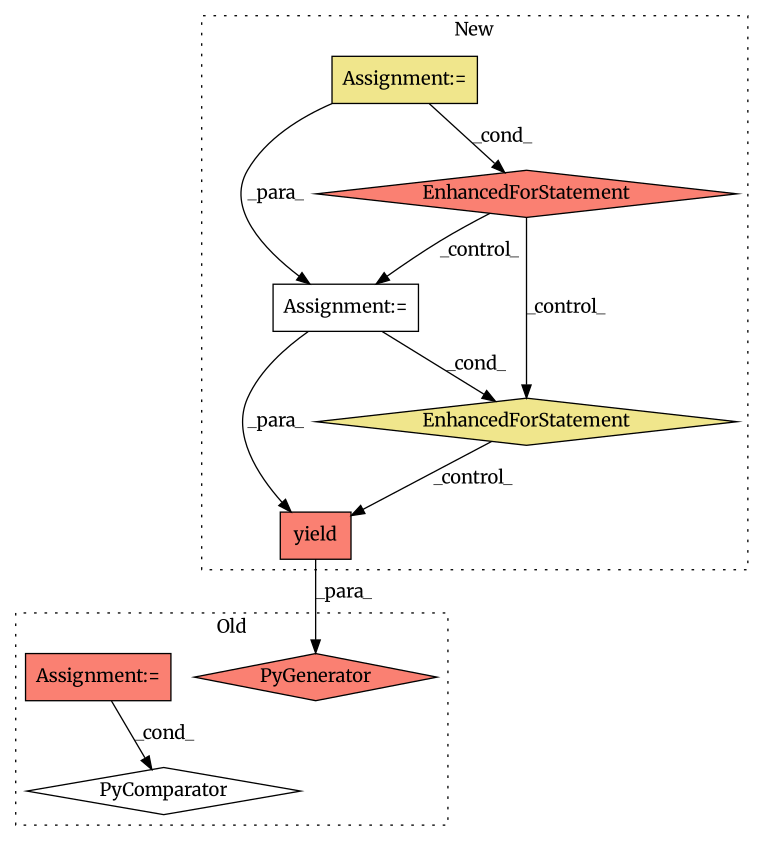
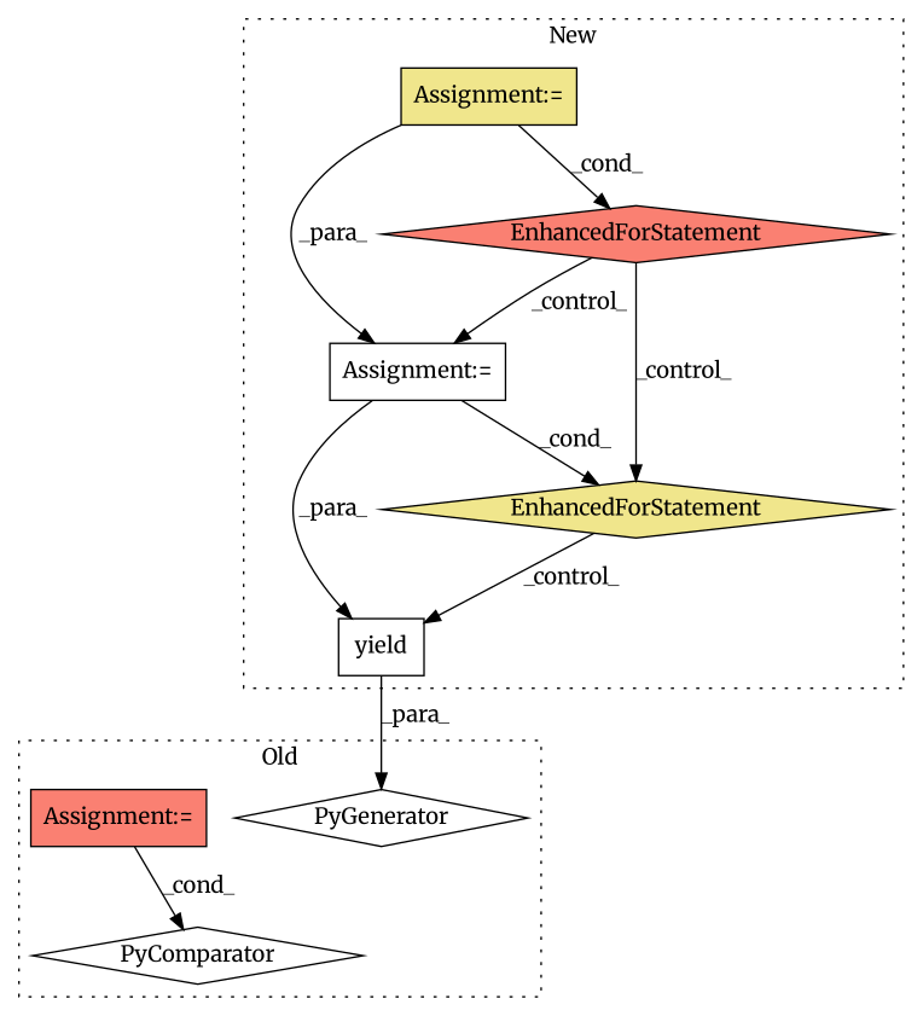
  digraph {
    fontname=Merriweather
    node [a=7 fillcolor=salmon fontname=Merriweather l="57,2" s="2844,2966" shape=box style=filled]
    edge [fontname=Merriweather]
-   n1 [a=112 l=7 label=yield s=2978]
+   n1 [a=112 fillcolor=white l=7 label=yield s=2978]
    n2 [fillcolor=white label="Assignment:="]
    n3 [a=70 fillcolor=khaki label=EnhancedForStatement shape=diamond]
    n4 [fillcolor=khaki l="53,2" label="Assignment:=" s="2622,2730"]
    n5 [a=70 l="53,2" label=EnhancedForStatement s="2622,2730" shape=diamond]
-   n6 [a=107 l=115 label=PyGenerator s=1257 shape=diamond]
+   n6 [a=107 fillcolor=white l=115 label=PyGenerator s=1257 shape=diamond]
    n7 [l=1 label="Assignment:=" s=1023]
    n8 [a=113 fillcolor=white l=37 label=PyComparator s=1329 shape=diamond]
    subgraph cluster_1 {
      label=New
      style=dotted
      n1
      n2
      n3
      n4
      n5
    }
    subgraph cluster_2 {
      label=Old
      style=dotted
      n6
      n7
      n8
    }
    n1 -> n6 [label=_para_]
    n2 -> n1 [label=_para_]
    n2 -> n3 [label=_cond_]
    n3 -> n1 [label=_control_]
    n4 -> n2 [label=_para_]
    n4 -> n5 [label=_cond_]
    n5 -> n2 [label=_control_]
    n5 -> n3 [label=_control_]
    n7 -> n8 [label=_cond_]
  }
